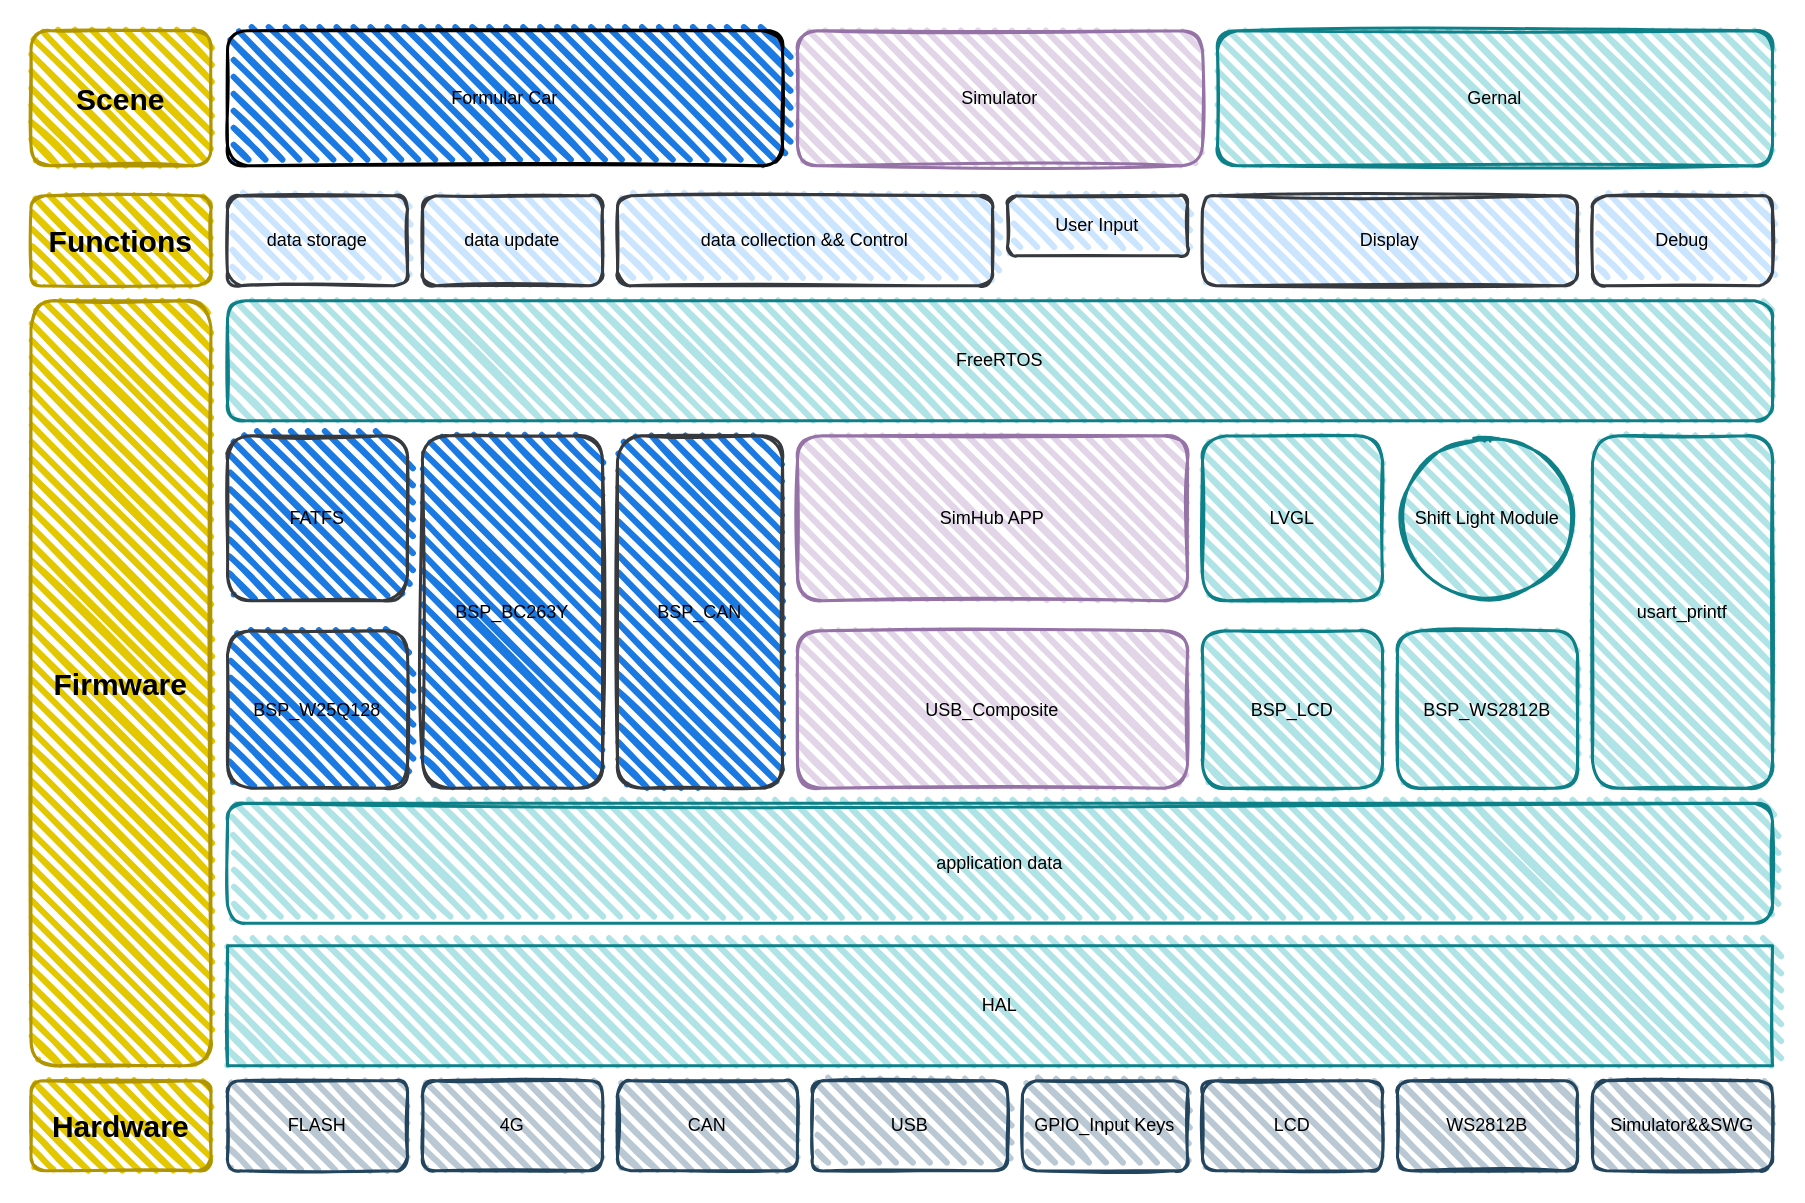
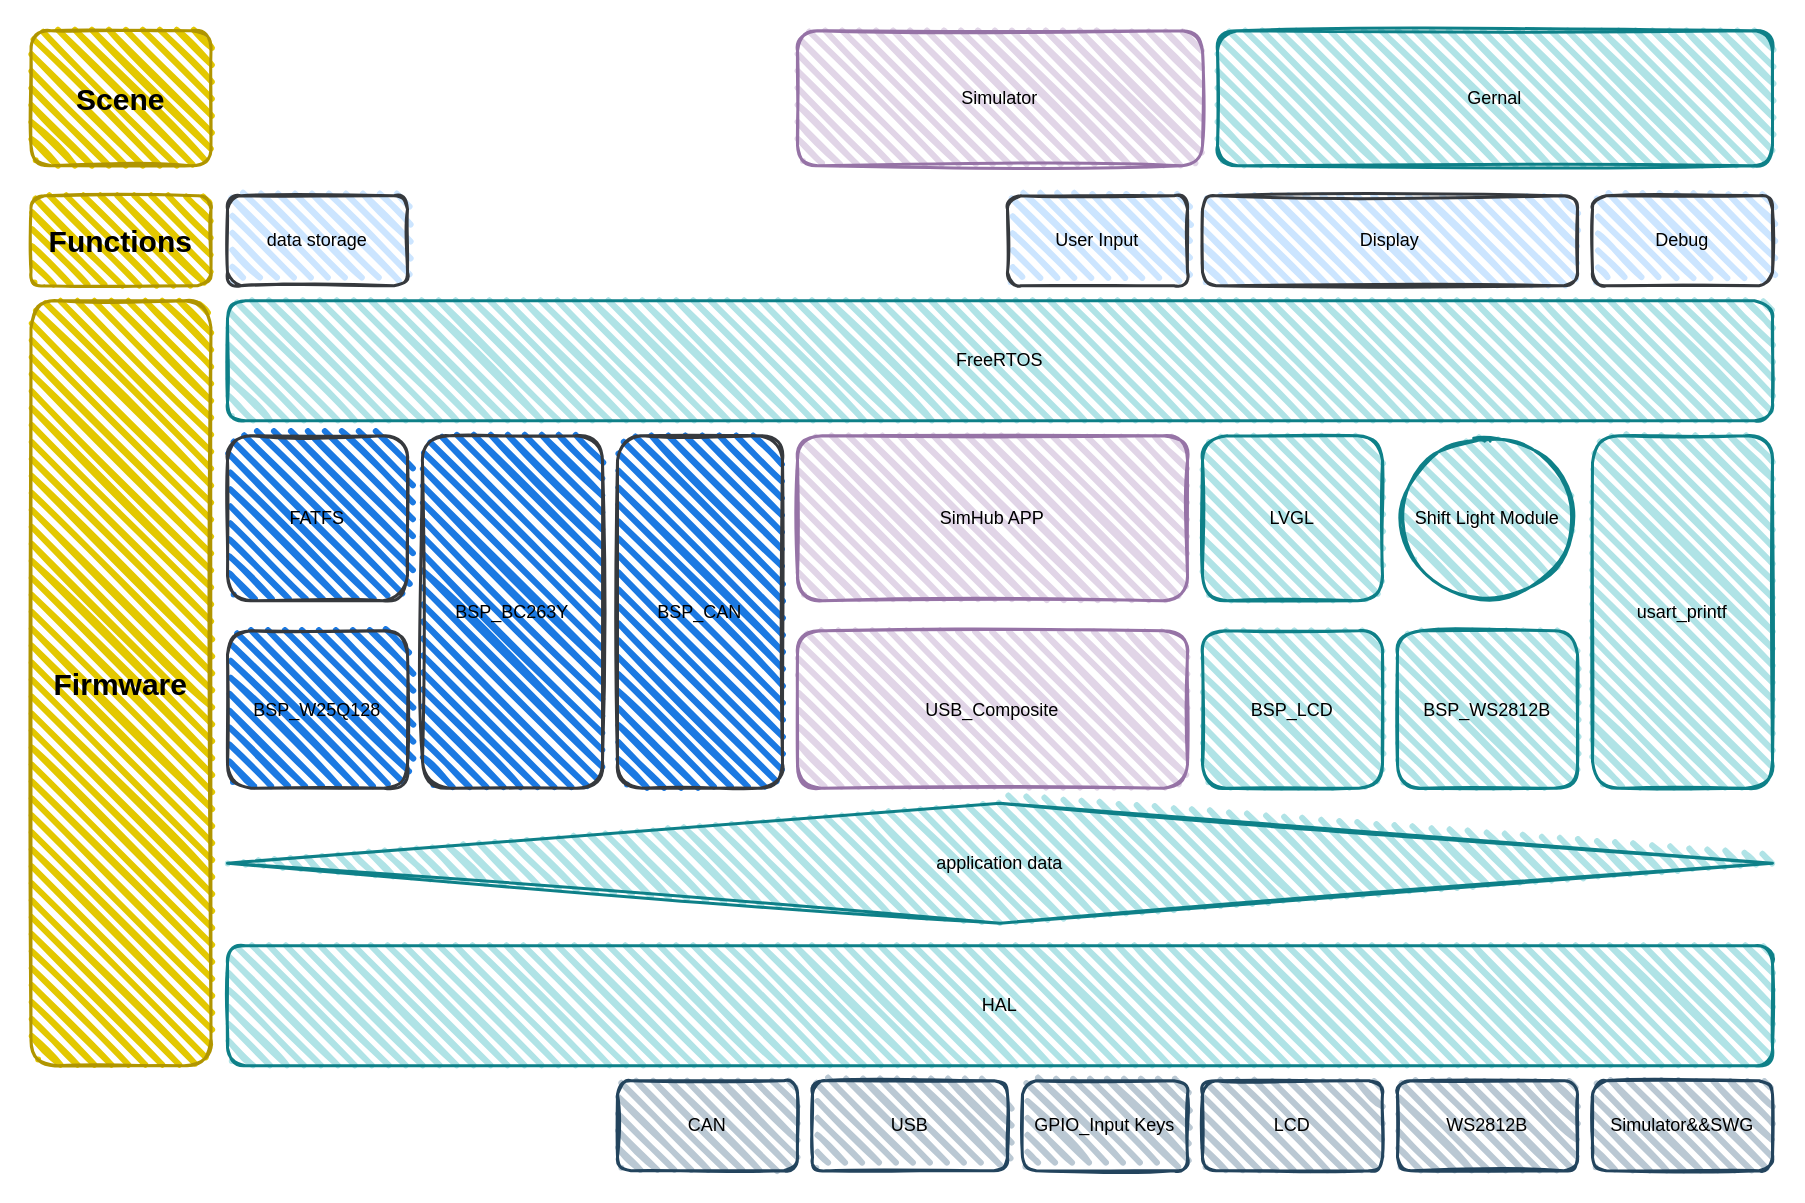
  <mxCell id="0" />
  <mxCell id="1" parent="0" />
- <mxCell id="2" value="HAL" style="whiteSpace=wrap;html=1;strokeWidth=2;fillWeight=4;hachureGap=8;hachureAngle=45;fillColor=#b0e3e6;sketch=1;strokeColor=#0e8088;rounded=0;" parent="1" vertex="1"><mxGeometry x="151" y="630" width="1030" height="80" as="geometry" /></mxCell>
+ <mxCell id="2" value="HAL" style="rounded=1;whiteSpace=wrap;html=1;strokeWidth=2;fillWeight=4;hachureGap=8;hachureAngle=45;fillColor=#b0e3e6;sketch=1;strokeColor=#0e8088;" parent="1" vertex="1"><mxGeometry x="151" y="630" width="1030" height="80" as="geometry" /></mxCell>
  <mxCell id="3" value="Firmware" style="rounded=1;whiteSpace=wrap;html=1;strokeWidth=2;fillWeight=4;hachureGap=8;hachureAngle=45;fillColor=#e3c800;sketch=1;strokeColor=#B09500;fontColor=#000000;fontStyle=1;fontSize=20;" parent="1" vertex="1"><mxGeometry x="20" y="200" width="120" height="510" as="geometry" /></mxCell>
- <mxCell id="4" value="Hardware" style="rounded=1;whiteSpace=wrap;html=1;strokeWidth=2;fillWeight=4;hachureGap=8;hachureAngle=45;fillColor=#e3c800;sketch=1;fontColor=#000000;strokeColor=#B09500;fontStyle=1;fontSize=20;" parent="1" vertex="1"><mxGeometry x="20" y="720" width="120" height="60" as="geometry" /></mxCell>
- <mxCell id="5" value="FLASH" style="rounded=1;whiteSpace=wrap;html=1;strokeWidth=2;fillWeight=4;hachureGap=8;hachureAngle=45;fillColor=#bac8d3;sketch=1;strokeColor=#23445d;" parent="1" vertex="1"><mxGeometry x="151" y="720" width="120" height="60" as="geometry" /></mxCell>
  <mxCell id="6" value="LCD" style="rounded=1;whiteSpace=wrap;html=1;strokeWidth=2;fillWeight=4;hachureGap=8;hachureAngle=45;fillColor=#bac8d3;sketch=1;strokeColor=#23445d;" parent="1" vertex="1"><mxGeometry x="801" y="720" width="120" height="60" as="geometry" /></mxCell>
  <mxCell id="7" value="Functions" style="rounded=1;whiteSpace=wrap;html=1;strokeWidth=2;fillWeight=4;hachureGap=8;hachureAngle=45;fillColor=#e3c800;sketch=1;fontColor=#000000;strokeColor=#B09500;fontStyle=1;fontSize=20;" parent="1" vertex="1"><mxGeometry x="20" y="130" width="120" height="60" as="geometry" /></mxCell>
  <mxCell id="8" value="CAN" style="rounded=1;whiteSpace=wrap;html=1;strokeWidth=2;fillWeight=4;hachureGap=8;hachureAngle=45;fillColor=#bac8d3;sketch=1;strokeColor=#23445d;" parent="1" vertex="1"><mxGeometry x="411" y="720" width="120" height="60" as="geometry" /></mxCell>
  <mxCell id="9" value="USB" style="rounded=1;whiteSpace=wrap;html=1;strokeWidth=2;fillWeight=4;hachureGap=8;hachureAngle=45;fillColor=#bac8d3;sketch=1;strokeColor=#23445d;" parent="1" vertex="1"><mxGeometry x="541" y="720" width="130" height="60" as="geometry" /></mxCell>
  <mxCell id="10" value="WS2812B" style="rounded=1;whiteSpace=wrap;html=1;strokeWidth=2;fillWeight=4;hachureGap=8;hachureAngle=45;fillColor=#bac8d3;sketch=1;strokeColor=#23445d;" parent="1" vertex="1"><mxGeometry x="931" y="720" width="120" height="60" as="geometry" /></mxCell>
- <mxCell id="11" value="User Input" style="rounded=1;whiteSpace=wrap;html=1;strokeWidth=2;fillWeight=4;hachureGap=8;hachureAngle=45;fillColor=#cce5ff;sketch=1;strokeColor=#36393d;" parent="1" vertex="1"><mxGeometry x="671" y="130" width="120" height="40" as="geometry" /></mxCell>
+ <mxCell id="11" value="User Input" style="rounded=1;whiteSpace=wrap;html=1;strokeWidth=2;fillWeight=4;hachureGap=8;hachureAngle=45;fillColor=#cce5ff;sketch=1;strokeColor=#36393d;" parent="1" vertex="1"><mxGeometry x="671" y="130" width="120" height="60" as="geometry" /></mxCell>
  <mxCell id="12" value="GPIO_Input Keys" style="rounded=1;whiteSpace=wrap;html=1;strokeWidth=2;fillWeight=4;hachureGap=8;hachureAngle=45;fillColor=#bac8d3;sketch=1;strokeColor=#23445d;" parent="1" vertex="1"><mxGeometry x="681" y="720" width="110" height="60" as="geometry" /></mxCell>
  <mxCell id="13" value="Debug" style="rounded=1;whiteSpace=wrap;html=1;strokeWidth=2;fillWeight=4;hachureGap=8;hachureAngle=45;fillColor=#cce5ff;sketch=1;strokeColor=#36393d;" parent="1" vertex="1"><mxGeometry x="1061" y="130" width="120" height="60" as="geometry" /></mxCell>
  <mxCell id="14" value="Simulator&amp;amp;&amp;amp;SWG" style="rounded=1;whiteSpace=wrap;html=1;strokeWidth=2;fillWeight=4;hachureGap=8;hachureAngle=45;fillColor=#bac8d3;sketch=1;strokeColor=#23445d;" parent="1" vertex="1"><mxGeometry x="1061" y="720" width="120" height="60" as="geometry" /></mxCell>
- <mxCell id="15" value="4G" style="rounded=1;whiteSpace=wrap;html=1;strokeWidth=2;fillWeight=4;hachureGap=8;hachureAngle=45;fillColor=#bac8d3;sketch=1;strokeColor=#23445d;" parent="1" vertex="1"><mxGeometry x="281" y="720" width="120" height="60" as="geometry" /></mxCell>
  <mxCell id="16" value="BSP_LCD" style="rounded=1;whiteSpace=wrap;html=1;strokeWidth=2;fillWeight=4;hachureGap=8;hachureAngle=45;fillColor=#b0e3e6;sketch=1;strokeColor=#0e8088;" parent="1" vertex="1"><mxGeometry x="801" y="420" width="120" height="105" as="geometry" /></mxCell>
  <mxCell id="17" value="FreeRTOS" style="rounded=1;whiteSpace=wrap;html=1;strokeWidth=2;fillWeight=4;hachureGap=8;hachureAngle=45;fillColor=#b0e3e6;sketch=1;strokeColor=#0e8088;" parent="1" vertex="1"><mxGeometry x="151" y="200" width="1030" height="80" as="geometry" /></mxCell>
  <mxCell id="18" value="BSP_WS2812B" style="rounded=1;whiteSpace=wrap;html=1;strokeWidth=2;fillWeight=4;hachureGap=8;hachureAngle=45;fillColor=#b0e3e6;sketch=1;strokeColor=#0e8088;" parent="1" vertex="1"><mxGeometry x="931" y="420" width="120" height="105" as="geometry" /></mxCell>
- <mxCell id="19" value="data update" style="rounded=1;whiteSpace=wrap;html=1;strokeWidth=2;fillWeight=4;hachureGap=8;hachureAngle=45;fillColor=#cce5ff;sketch=1;strokeColor=#36393d;" parent="1" vertex="1"><mxGeometry x="281" y="130" width="120" height="60" as="geometry" /></mxCell>
- <mxCell id="20" value="data collection &amp;amp;&amp;amp; Control" style="rounded=1;whiteSpace=wrap;html=1;strokeWidth=2;fillWeight=4;hachureGap=8;hachureAngle=45;fillColor=#cce5ff;sketch=1;strokeColor=#36393d;" parent="1" vertex="1"><mxGeometry x="411" y="130" width="250" height="60" as="geometry" /></mxCell>
  <mxCell id="21" value="BSP_W25Q128" style="rounded=1;whiteSpace=wrap;html=1;strokeWidth=2;fillWeight=4;hachureGap=8;hachureAngle=45;fillColor=#1b79e2;sketch=1;strokeColor=#36393d;" parent="1" vertex="1"><mxGeometry x="151" y="420" width="120" height="105" as="geometry" /></mxCell>
- <mxCell id="22" value="application data" style="rounded=1;whiteSpace=wrap;html=1;strokeWidth=2;fillWeight=4;hachureGap=8;hachureAngle=45;fillColor=#b0e3e6;sketch=1;strokeColor=#0e8088;" parent="1" vertex="1"><mxGeometry x="151" y="535" width="1030" height="80" as="geometry" /></mxCell>
+ <mxCell id="22" value="application data" style="rhombus;whiteSpace=wrap;html=1;strokeWidth=2;fillWeight=4;hachureGap=8;hachureAngle=45;fillColor=#b0e3e6;sketch=1;strokeColor=#0e8088;" parent="1" vertex="1"><mxGeometry x="151" y="535" width="1030" height="80" as="geometry" /></mxCell>
  <mxCell id="23" value="USB_Composite" style="rounded=1;whiteSpace=wrap;html=1;strokeWidth=2;fillWeight=4;hachureGap=8;hachureAngle=45;fillColor=#e1d5e7;sketch=1;strokeColor=#9673a6;" parent="1" vertex="1"><mxGeometry x="531" y="420" width="260" height="105" as="geometry" /></mxCell>
  <mxCell id="24" value="usart_printf" style="rounded=1;whiteSpace=wrap;html=1;strokeWidth=2;fillWeight=4;hachureGap=8;hachureAngle=45;fillColor=#b0e3e6;sketch=1;strokeColor=#0e8088;" parent="1" vertex="1"><mxGeometry x="1061" y="290" width="120" height="235" as="geometry" /></mxCell>
  <mxCell id="25" value="SimHub APP" style="rounded=1;whiteSpace=wrap;html=1;strokeWidth=2;fillWeight=4;hachureGap=8;hachureAngle=45;fillColor=#e1d5e7;sketch=1;strokeColor=#9673a6;" parent="1" vertex="1"><mxGeometry x="531" y="290" width="260" height="110" as="geometry" /></mxCell>
  <mxCell id="26" value="LVGL" style="rounded=1;whiteSpace=wrap;html=1;strokeWidth=2;fillWeight=4;hachureGap=8;hachureAngle=45;fillColor=#b0e3e6;sketch=1;strokeColor=#0e8088;" parent="1" vertex="1"><mxGeometry x="801" y="290" width="120" height="110" as="geometry" /></mxCell>
  <mxCell id="27" value="Shift Light Module" style="ellipse;whiteSpace=wrap;html=1;strokeWidth=2;fillWeight=4;hachureGap=8;hachureAngle=45;fillColor=#b0e3e6;sketch=1;strokeColor=#0e8088;" parent="1" vertex="1"><mxGeometry x="931" y="290" width="120" height="110" as="geometry" /></mxCell>
  <mxCell id="28" value="BSP_BC263Y" style="rounded=1;whiteSpace=wrap;html=1;strokeWidth=2;fillWeight=4;hachureGap=8;hachureAngle=45;fillColor=#1b79e2;sketch=1;strokeColor=#36393d;" parent="1" vertex="1"><mxGeometry x="281" y="290" width="120" height="235" as="geometry" /></mxCell>
  <mxCell id="29" value="BSP_CAN" style="rounded=1;whiteSpace=wrap;html=1;strokeWidth=2;fillWeight=4;hachureGap=8;hachureAngle=45;fillColor=#1b79e2;sketch=1;strokeColor=#36393d;" parent="1" vertex="1"><mxGeometry x="411" y="290" width="110" height="235" as="geometry" /></mxCell>
  <mxCell id="30" value="data storage" style="rounded=1;whiteSpace=wrap;html=1;strokeWidth=2;fillWeight=4;hachureGap=8;hachureAngle=45;fillColor=#cce5ff;sketch=1;strokeColor=#36393d;" vertex="1" parent="1"><mxGeometry x="151" y="130" width="120" height="60" as="geometry" /></mxCell>
  <mxCell id="31" value="FATFS" style="rounded=1;whiteSpace=wrap;html=1;strokeWidth=2;fillWeight=4;hachureGap=8;hachureAngle=45;fillColor=#1b79e2;sketch=1;strokeColor=#36393d;" vertex="1" parent="1"><mxGeometry x="151" y="290" width="120" height="110" as="geometry" /></mxCell>
- <mxCell id="32" value="Formular Car" style="rounded=1;whiteSpace=wrap;html=1;strokeWidth=2;fillWeight=4;hachureGap=8;hachureAngle=45;fillColor=#1b79e2;sketch=1;" vertex="1" parent="1"><mxGeometry x="151" y="20" width="370" height="90" as="geometry" /></mxCell>
  <mxCell id="33" value="Simulator" style="rounded=1;whiteSpace=wrap;html=1;strokeWidth=2;fillWeight=4;hachureGap=8;hachureAngle=45;fillColor=#e1d5e7;sketch=1;strokeColor=#9673a6;" vertex="1" parent="1"><mxGeometry x="531" y="20" width="270" height="90" as="geometry" /></mxCell>
  <mxCell id="34" value="Gernal" style="rounded=1;whiteSpace=wrap;html=1;strokeWidth=2;fillWeight=4;hachureGap=8;hachureAngle=45;fillColor=#b0e3e6;sketch=1;strokeColor=#0e8088;" vertex="1" parent="1"><mxGeometry x="811" y="20" width="370" height="90" as="geometry" /></mxCell>
  <mxCell id="35" value="Scene" style="rounded=1;whiteSpace=wrap;html=1;strokeWidth=2;fillWeight=4;hachureGap=8;hachureAngle=45;fillColor=#e3c800;sketch=1;fontColor=#000000;strokeColor=#B09500;fontStyle=1;fontSize=20;" vertex="1" parent="1"><mxGeometry x="20" y="20" width="120" height="90" as="geometry" /></mxCell>
  <mxCell id="36" value="Display" style="rounded=1;whiteSpace=wrap;html=1;strokeWidth=2;fillWeight=4;hachureGap=8;hachureAngle=45;fillColor=#cce5ff;sketch=1;strokeColor=#36393d;" vertex="1" parent="1"><mxGeometry x="801" y="130" width="250" height="60" as="geometry" /></mxCell>
